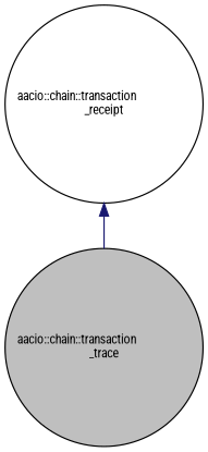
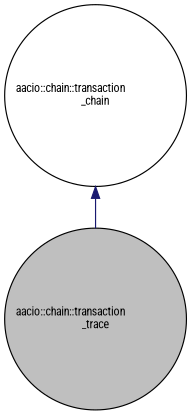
  digraph {
    fontname="Roboto Condensed"
    node [color=black fontname="Roboto Condensed" fontsize=10 shape=circle style=filled]
    n1 [fillcolor=grey75 fontcolor=black height=0.2 label="aacio::chain::transaction\l_trace" width=0.4]
-   n2 [fillcolor=white height=0.2 label="aacio::chain::transaction\l_receipt" width=0.4]
+   n2 [fillcolor=white height=0.2 label="aacio::chain::transaction\l_chain" width=0.4]
    n2 -> n1 [color=midnightblue dir=back fontname="Roboto Condensed" fontsize=10 labelfontname=Helvetica labelfontsize=10 style=solid]
  }
